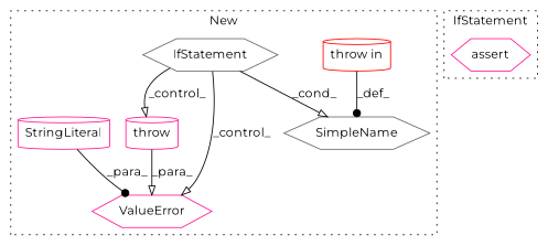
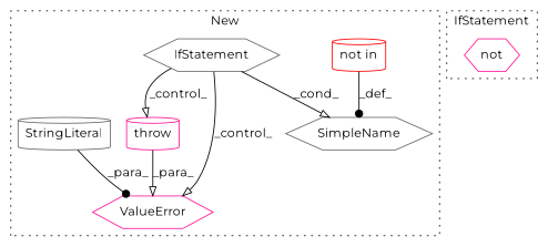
  digraph {
    fontname=Montserrat
    node [color=deeppink fontname=Montserrat shape=hexagon]
    edge [arrowhead=onormal fontname=Montserrat]
-   n1 [a=108 color=red l=51 label="throw in" s=180 shape=cylinder]
+   n1 [a=108 color=red l=51 label="not in" s=180 shape=cylinder]
    n2 [a=25 color=gray40 l="8,2" label=IfStatement s="172,231"]
    n3 [a=42 color=gray40 label=SimpleName]
    n4 [a=53 l=6 label=throw s=241 shape=cylinder]
    n5 [a=32 l="11,1" label=ValueError s="247,292"]
-   n6 [a=45 l=34 label=StringLiteral s=258 shape=cylinder]
-   n7 [a=6 l=7 label=assert s=212]
+   n6 [a=45 color=gray40 l=34 label=StringLiteral s=258 shape=cylinder]
+   n7 [a=6 l=7 label=not s=212]
    subgraph cluster_1 {
      label=New
      style=dotted
      n1
      n2
      n3
      n4
      n5
      n6
    }
    subgraph cluster_2 {
      label=IfStatement
      style=dotted
      n7
    }
    n1 -> n3 [arrowhead=dot label=_def_]
    n2 -> n3 [label=_cond_]
    n2 -> n4 [label=_control_]
    n2 -> n5 [label=_control_]
    n4 -> n5 [label=_para_]
    n6 -> n5 [arrowhead=dot label=_para_]
  }
